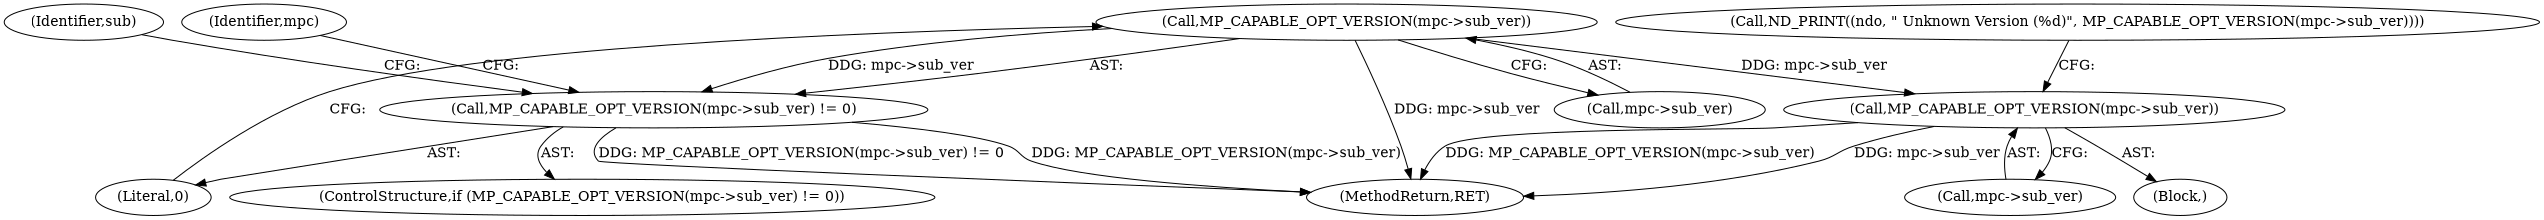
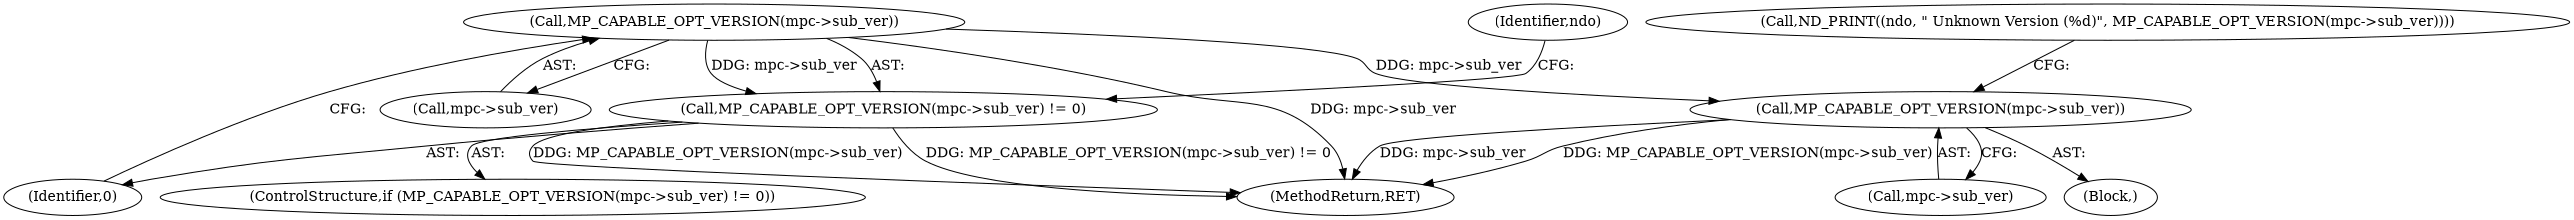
  digraph {
    n1 [label="(Call,MP_CAPABLE_OPT_VERSION(mpc->sub_ver))"]
    n2 [label="(Call,MP_CAPABLE_OPT_VERSION(mpc->sub_ver) != 0)"]
    n3 [label="(Call,MP_CAPABLE_OPT_VERSION(mpc->sub_ver))"]
    n4 [label="(Call,mpc->sub_ver)"]
    n5 [label="(MethodReturn,RET)"]
-   n6 [label="(Literal,0)"]
+   n6 [label="(Identifier,0)"]
    n7 [label="(ControlStructure,if (MP_CAPABLE_OPT_VERSION(mpc->sub_ver) != 0))"]
    n8 [label="(Call,mpc->sub_ver)"]
    n9 [label="(Block,)"]
-   n10 [label="(Identifier,sub)"]
-   n11 [label="(Identifier,mpc)"]
+   n10 [label="(Identifier,ndo)"]
    n12 [label="(Call,ND_PRINT((ndo, \" Unknown Version (%d)\", MP_CAPABLE_OPT_VERSION(mpc->sub_ver))))"]
    n1 -> n2 [label="AST: "]
    n1 -> n2 [label="DDG: mpc->sub_ver"]
    n1 -> n3 [label="DDG: mpc->sub_ver"]
    n1 -> n4 [label="CFG: "]
    n1 -> n5 [label="DDG: mpc->sub_ver"]
    n2 -> n5 [label="DDG: MP_CAPABLE_OPT_VERSION(mpc->sub_ver)"]
    n2 -> n5 [label="DDG: MP_CAPABLE_OPT_VERSION(mpc->sub_ver) != 0"]
    n2 -> n6 [label="AST: "]
    n2 -> n7 [label="AST: "]
    n3 -> n5 [label="DDG: mpc->sub_ver"]
    n3 -> n5 [label="DDG: MP_CAPABLE_OPT_VERSION(mpc->sub_ver)"]
    n3 -> n8 [label="CFG: "]
    n3 -> n9 [label="AST: "]
    n4 -> n1 [label="AST: "]
    n6 -> n1 [label="CFG: "]
    n8 -> n3 [label="AST: "]
    n10 -> n2 [label="CFG: "]
-   n11 -> n2 [label="CFG: "]
    n12 -> n3 [label="CFG: "]
  }
